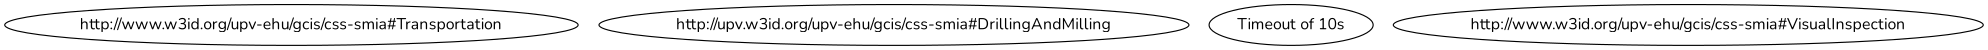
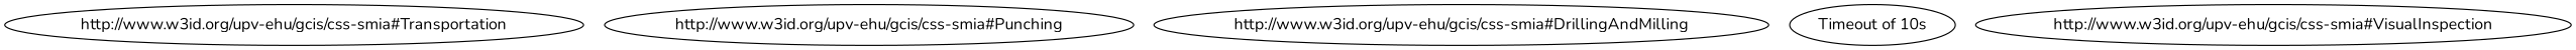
  graph {
    fontname=Nunito
    node [fontname=Nunito]
    "http://www.w3id.org/upv-ehu/gcis/css-smia#Transportation"
-   "http://www.w3id.org/upv-ehu/gcis/css-smia#DrillingAndMilling" [label="http://upv.w3id.org/upv-ehu/gcis/css-smia#DrillingAndMilling"]
+   "http://www.w3id.org/upv-ehu/gcis/css-smia#Punching"
+   "http://www.w3id.org/upv-ehu/gcis/css-smia#DrillingAndMilling"
    "Timeout of 10s"
    "http://www.w3id.org/upv-ehu/gcis/css-smia#VisualInspection"
  }
